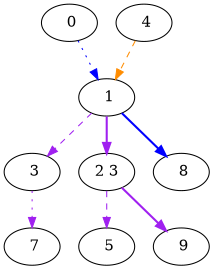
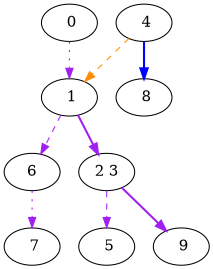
  digraph {
    edge [color=purple style=dashed]
    " 0"
    " 1"
-   " 3"
+   " 3" [label=6]
    n4 [label="2 3"]
    " 7"
    " 4"
    " 8"
    " 5"
    " 9"
-   " 0" -> " 1" [color=blue style=dotted]
+   " 0" -> " 1" [style=dotted]
    " 1" -> " 3"
    " 1" -> n4 [style=bold]
    " 3" -> " 7" [style=dotted]
    n4 -> " 5"
    n4 -> " 9" [style=bold]
    " 4" -> " 1" [color=darkorange]
-   " 1" -> " 8" [color=blue style=bold]
+   " 4" -> " 8" [color=blue style=bold]
  }
